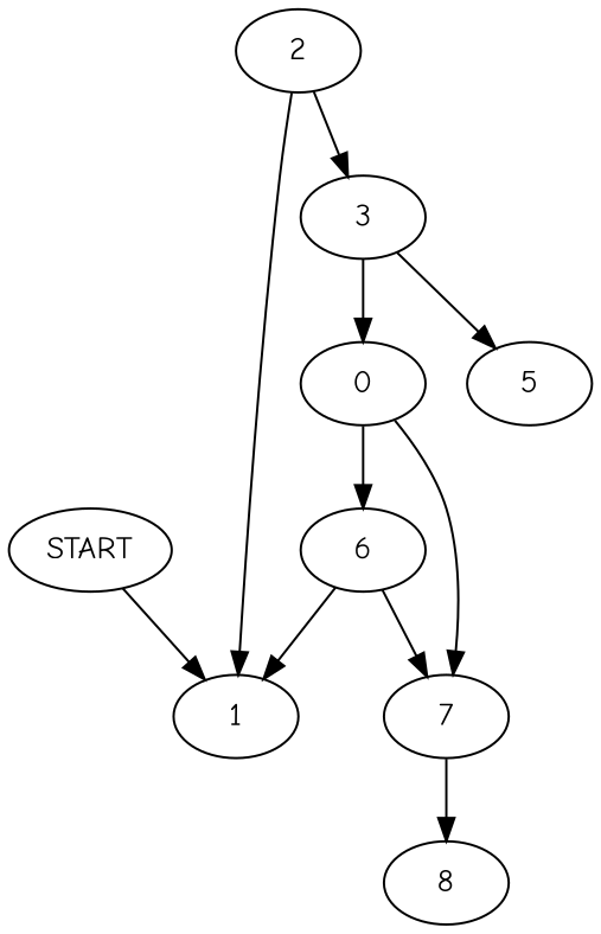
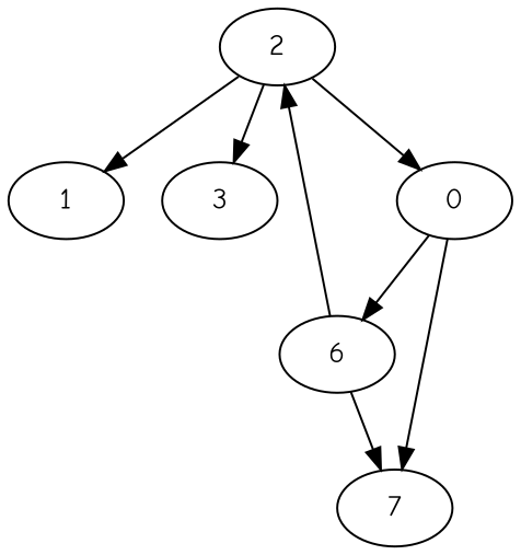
  digraph {
    fontname="Comic Neue"
    node [fontname="Comic Neue"]
    edge [fontname="Comic Neue"]
-   n1 [label=START]
    1
    2
    3
    n5 [label=0]
-   5
    6
    7
-   8
-   n1 -> 1
    2 -> 1
    2 -> 3
-   3 -> n5
-   3 -> 5
+   2 -> n5
    n5 -> 6
    n5 -> 7
-   6 -> 1
+   6 -> 2
    6 -> 7
-   7 -> 8
  }
